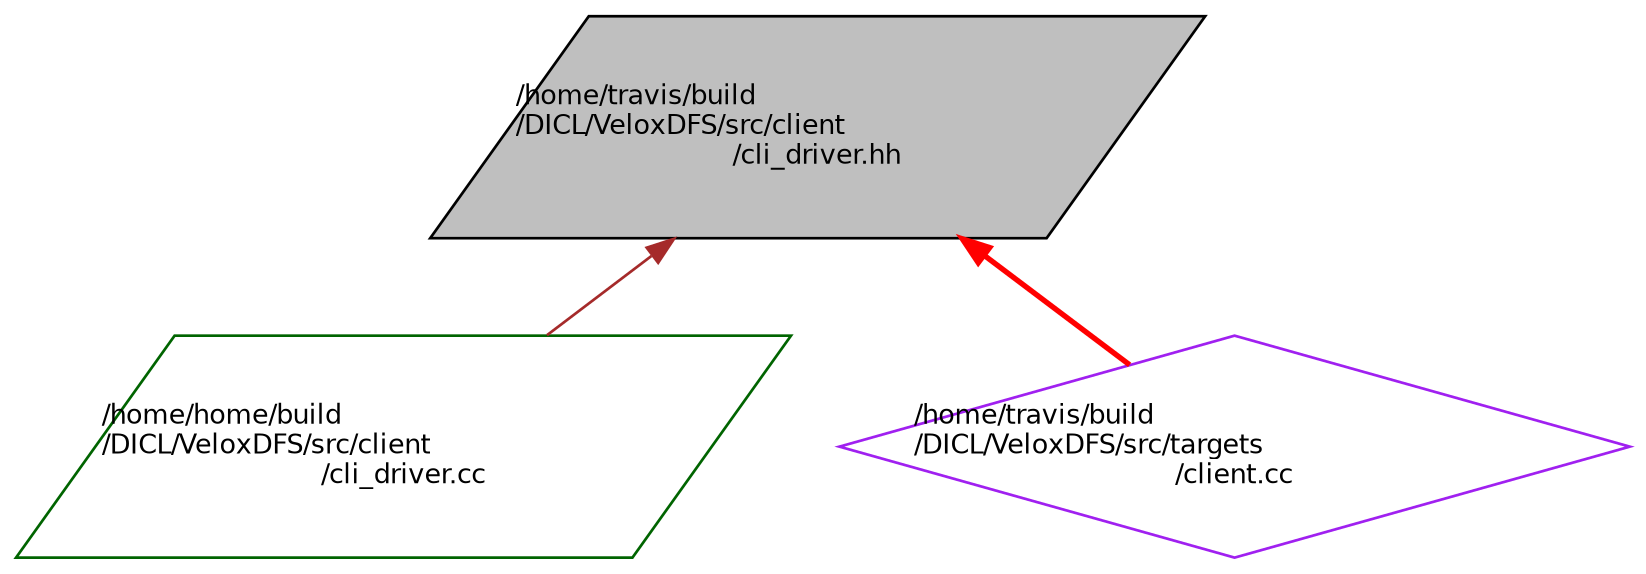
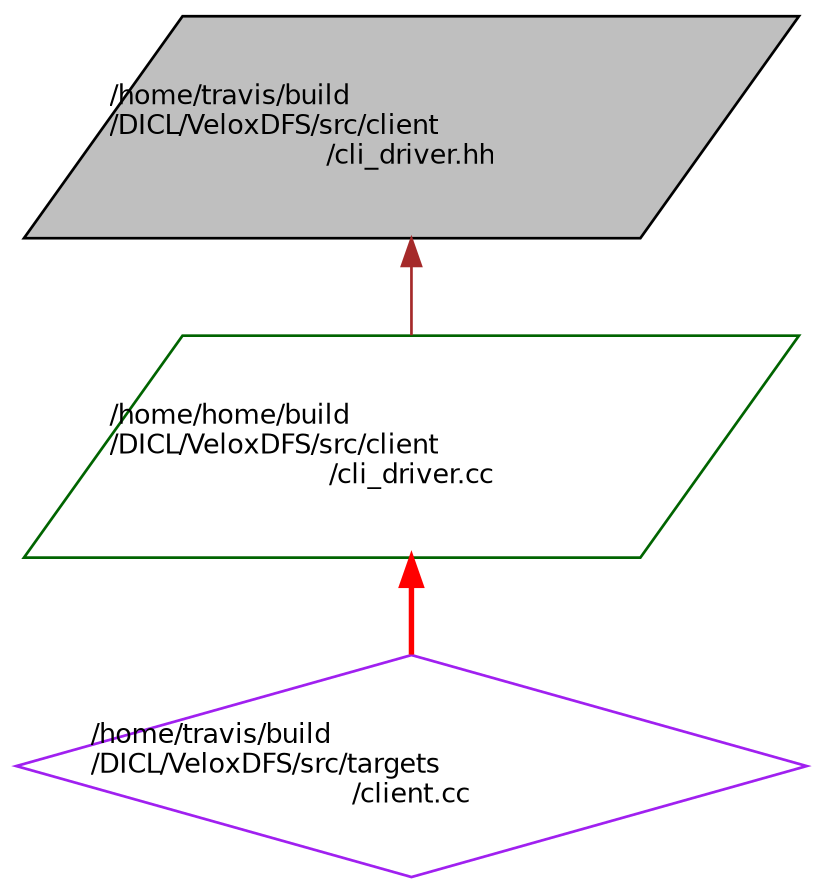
  digraph {
    node [fillcolor=white fontname=Helvetica fontsize=10 shape=parallelogram style=filled]
    edge [dir=back fontname=Helvetica fontsize=10 labelfontname=Helvetica labelfontsize=10]
    n1 [color=black fillcolor=grey75 fontcolor=black height=0.2 label="/home/travis/build\l/DICL/VeloxDFS/src/client\l/cli_driver.hh" width=0.4]
    n2 [color=darkgreen height=0.2 label="/home/home/build\l/DICL/VeloxDFS/src/client\l/cli_driver.cc" width=0.4]
    n3 [color=purple height=0.2 label="/home/travis/build\l/DICL/VeloxDFS/src/targets\l/client.cc" shape=diamond width=0.4]
    n1 -> n2 [color=brown style=solid]
-   n1 -> n3 [color=red style=bold]
+   n2 -> n3 [color=red style=bold]
  }
